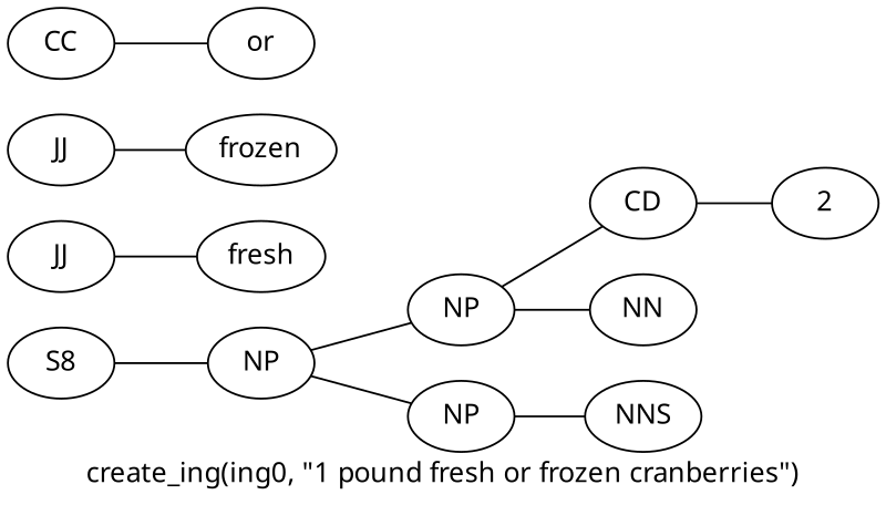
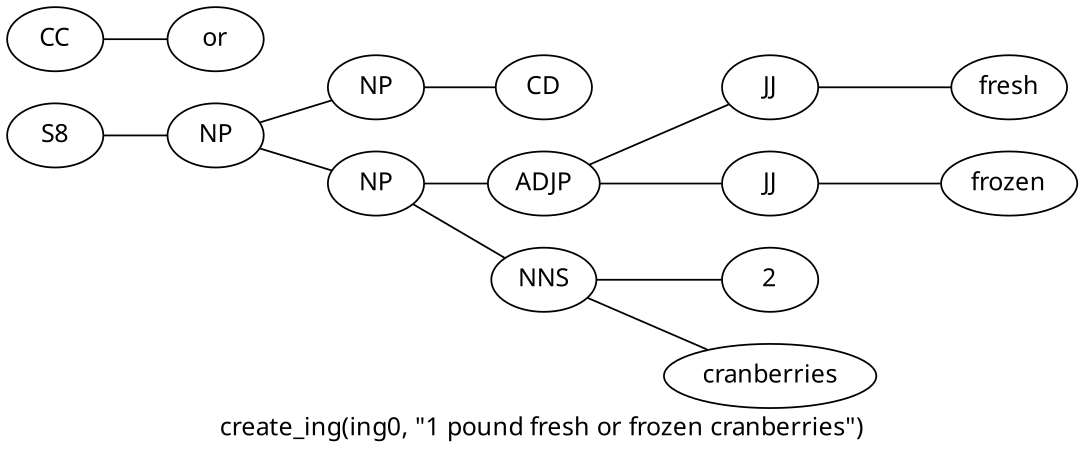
  graph {
    fontname="Noto Sans"
    label="create_ing(ing0, \"1 pound fresh or frozen cranberries\")"
    rankdir=LR
    node [fontname="Noto Sans"]
    edge [fontname="Noto Sans"]
    n1 [label=S8]
    n2 [label=NP]
    n3 [label=NP]
    n4 [label=NP]
    n5 [label=CD]
-   n6 [label=NN]
+   n7 [label=ADJP]
    n8 [label=NNS]
    n9 [label=2]
    n10 [label=JJ]
    n11 [label=JJ]
+   n12 [label=cranberries]
    n13 [label=fresh]
    n14 [label=CC]
    n15 [label=or]
    n16 [label=frozen]
    n1 -- n2
    n2 -- n3
    n2 -- n4
    n3 -- n5
-   n3 -- n6
+   n4 -- n7
    n4 -- n8
-   n5 -- n9
+   n8 -- n9
+   n7 -- n10
+   n7 -- n11
+   n8 -- n12
    n10 -- n13
    n11 -- n16
    n14 -- n15
  }
